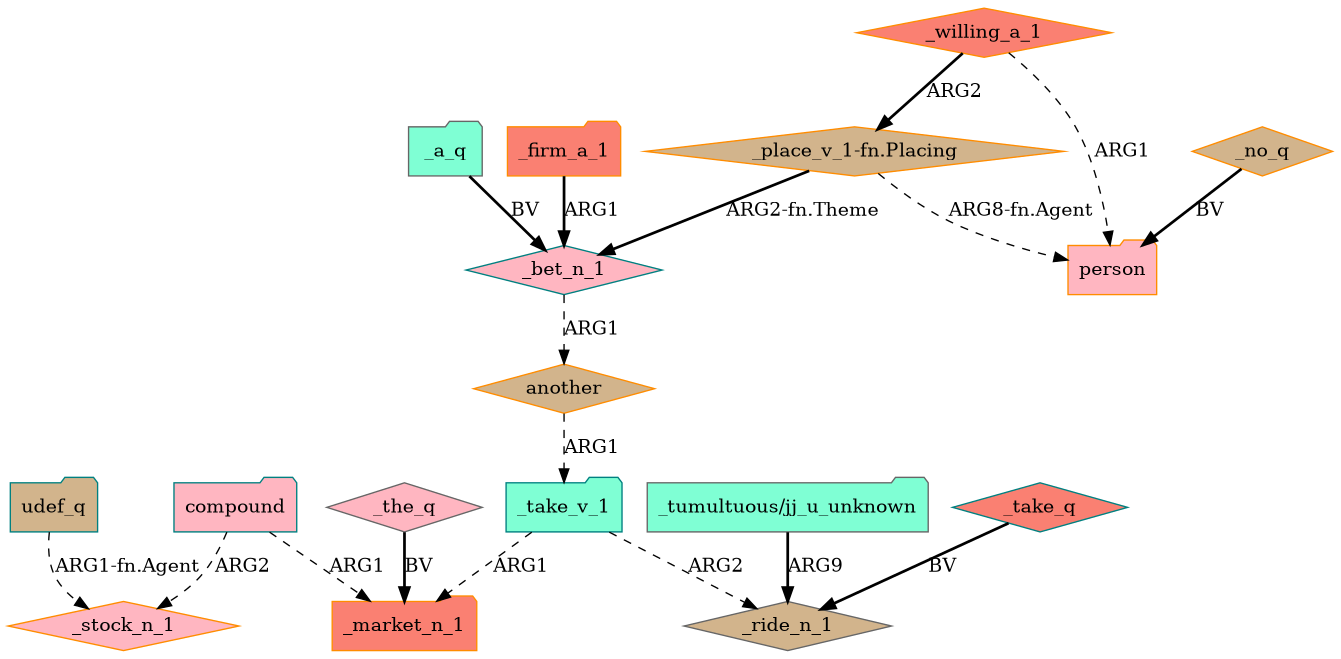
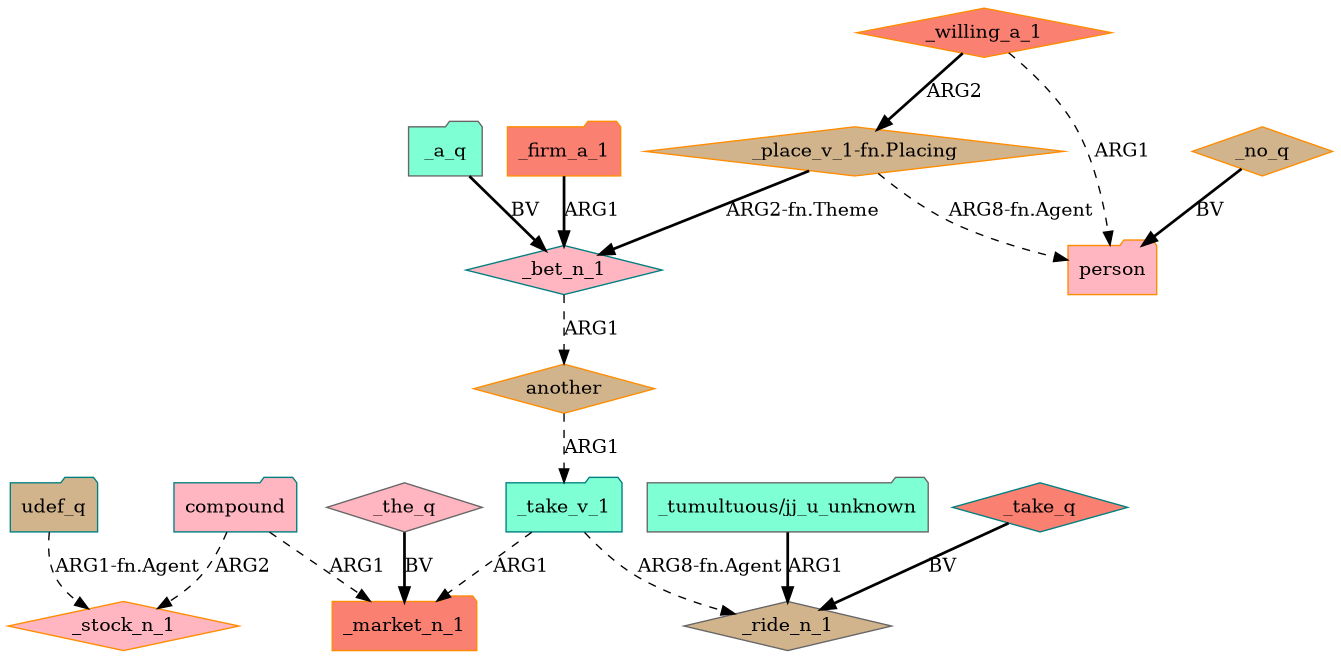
  digraph {
    node [color=darkorange fillcolor=tan shape=diamond style=filled]
    edge [style=dashed]
    udef_q [color=teal shape=folder]
    _stock_n_1 [fillcolor=lightpink]
    n3 [color=teal fillcolor=salmon label=_take_q]
    _ride_n_1 [color=gray40]
    person [fillcolor=lightpink shape=folder]
    "_place_v_1-fn.Placing"
    _bet_n_1 [color=teal fillcolor=lightpink]
    n8 [label=another]
    compound [color=teal fillcolor=lightpink shape=folder]
    _market_n_1 [fillcolor=salmon shape=folder]
    _firm_a_1 [fillcolor=salmon shape=folder]
    _take_v_1 [color=teal fillcolor=aquamarine shape=folder]
    _willing_a_1 [fillcolor=salmon]
    _the_q [color=gray40 fillcolor=lightpink]
    _no_q
    "_tumultuous/jj_u_unknown" [color=gray40 fillcolor=aquamarine shape=folder]
    _a_q [color=gray40 fillcolor=aquamarine shape=folder]
    udef_q -> _stock_n_1 [label="ARG1-fn.Agent"]
    n3 -> _ride_n_1 [label=BV style=bold]
    "_place_v_1-fn.Placing" -> person [label="ARG8-fn.Agent"]
    "_place_v_1-fn.Placing" -> _bet_n_1 [label="ARG2-fn.Theme" style=bold]
    _bet_n_1 -> n8 [label=ARG1]
    n8 -> _take_v_1 [label=ARG1]
    compound -> _stock_n_1 [label=ARG2]
    compound -> _market_n_1 [label=ARG1]
    _firm_a_1 -> _bet_n_1 [label=ARG1 style=bold]
-   _take_v_1 -> _ride_n_1 [label=ARG2]
+   _take_v_1 -> _ride_n_1 [label="ARG8-fn.Agent"]
    _take_v_1 -> _market_n_1 [label=ARG1]
    _willing_a_1 -> person [label=ARG1]
    _willing_a_1 -> "_place_v_1-fn.Placing" [label=ARG2 style=bold]
    _the_q -> _market_n_1 [label=BV style=bold]
    _no_q -> person [label=BV style=bold]
-   "_tumultuous/jj_u_unknown" -> _ride_n_1 [label=ARG9 style=bold]
+   "_tumultuous/jj_u_unknown" -> _ride_n_1 [label=ARG1 style=bold]
    _a_q -> _bet_n_1 [label=BV style=bold]
  }
